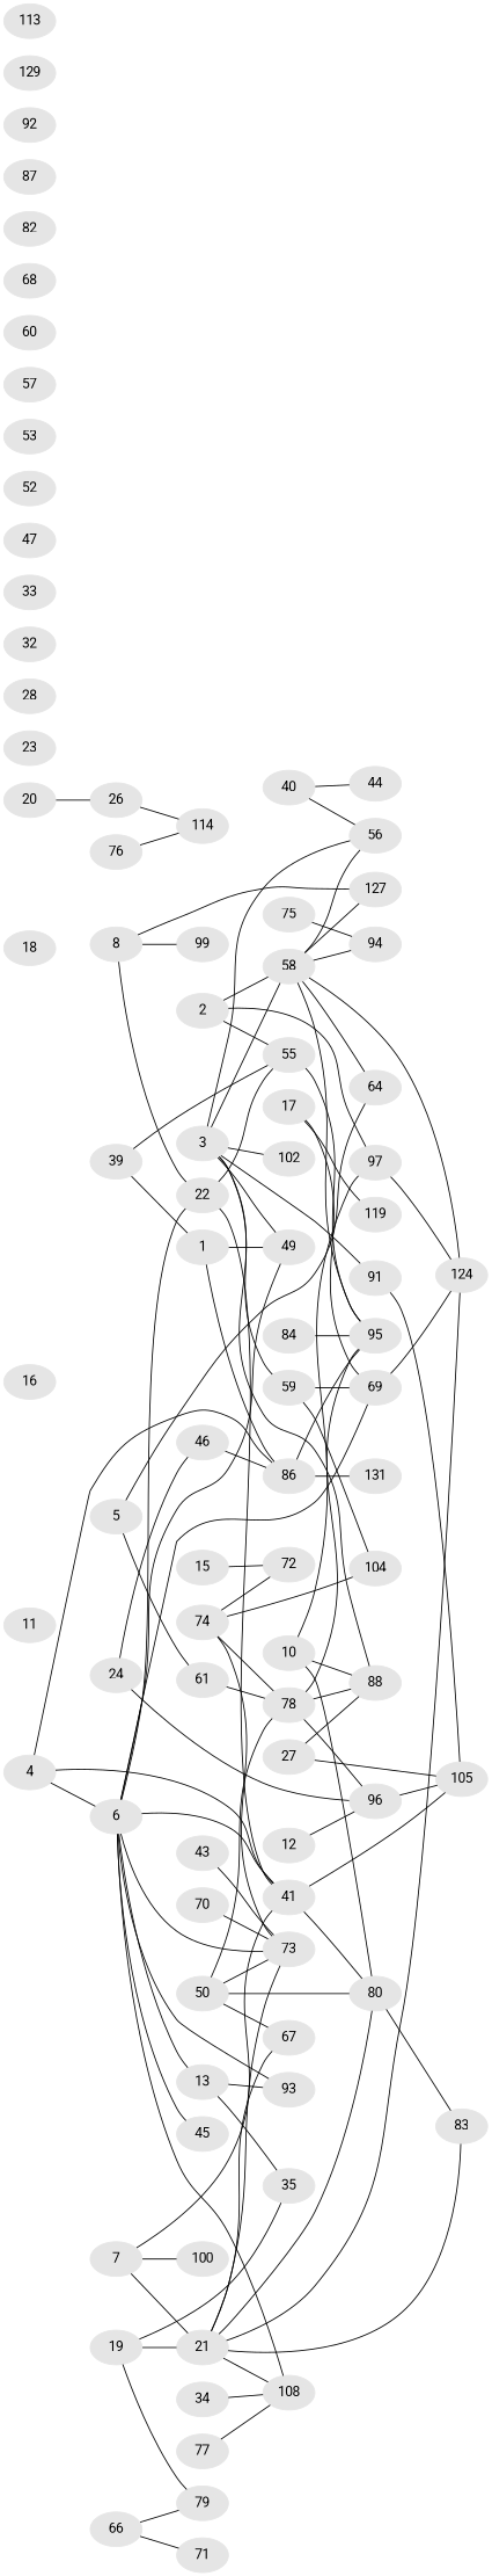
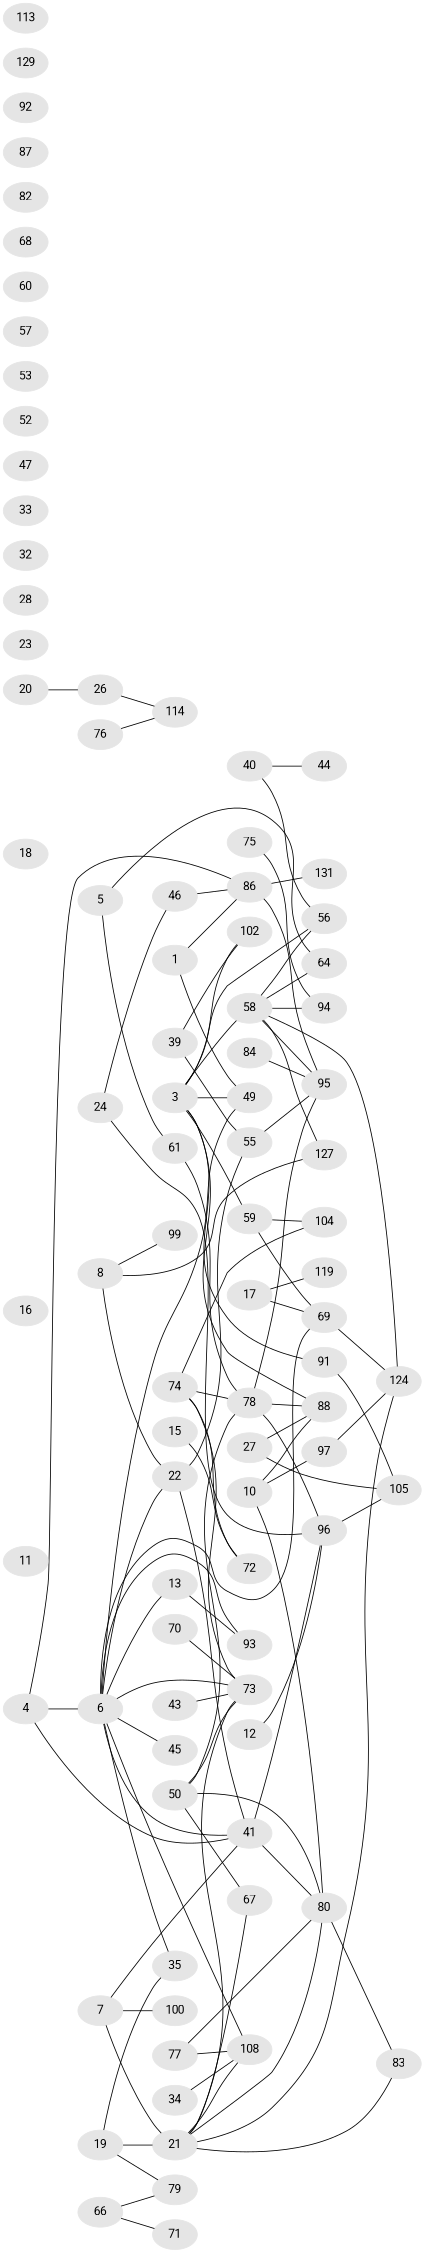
  graph {
    fontname=Roboto
    rankdir=LR
    node [color=gray90 fontname=Roboto style=filled]
    edge [fontname=Roboto]
    1 [super="+130"]
    n2 [label=49]
    86
    95
    131
-   2 [super="+115"]
    n7 [label=58 super="+81"]
    55
    97 [super="+101"]
    56 [super="+129"]
    64 [super="+110"]
    127
    124
    94
    3 [super="+58+49"]
    59
    88
    91
    102
    69
    104 [super="+116"]
    105 [super="+106"]
    6 [super="+122+54+29+30+98"]
    41 [super="+46"]
    13 [super="+112"]
    22
    35 [super="+36"]
    45
    73 [super="+74"]
    93
    108
    4
    80
    96
    5
    61
    78 [super="+85"]
    7 [super="+9"]
    21 [super="+103+31+25"]
    100
    67
    83
    8 [super="+89"]
    99
    10 [super="+121"]
    11
    12
    n48 [label=74 super="+111+128"]
    72
    15
    16 [super="+125"]
    17
    119
    18
    19 [super="+63"]
    79
    20
    26
    114
    23
    24 [super="+132"]
    n62 [label=46]
    27 [super="+118"]
    28
    32
    33
    34
    39 [super="+126"]
    44 [super="+107"]
    40
    43
    47
    50
    52
    53
    57
    60
    66
    71
    68
    70
    75
    76
    77
    82
    84
    87
    92
    n89 [label=129]
    113
    1 -- n2
    1 -- 86
    86 -- 95
    86 -- 131
-   2 -- n7
-   2 -- 55
-   2 -- 97
    n7 -- 95
    n7 -- 56
    n7 -- 64
    n7 -- 127
    n7 -- 124
    n7 -- 94
    55 -- 95
    97 -- 124
    3 -- n2
    3 -- n7
    3 -- 56
    3 -- 59
    3 -- 88
    3 -- 91
    3 -- 102
    59 -- 69
    59 -- 104
    91 -- 105
    69 -- 124
    6 -- n2
    6 -- 69
    6 -- 41 [weight=3]
    6 -- 13
    6 -- 22
-   13 -- 35
+   6 -- 35
    6 -- 45
    6 -- 73
    6 -- 93
    6 -- 108
    41 -- 80
-   41 -- 105
+   41 -- 96
    13 -- 93
    22 -- 55
    22 -- 41
    4 -- 86
    4 -- 6
    4 -- 41
    80 -- 83
    96 -- 105
    5 -- 64
    5 -- 61
    61 -- 78
    78 -- 95
    78 -- 88
    78 -- 96
    7 -- 41
    7 -- 21
    7 -- 100
    21 -- 124
    21 -- 73
    21 -- 108
    21 -- 80
    21 -- 67
    21 -- 83
    8 -- 127
    8 -- 22
    8 -- 99
    10 -- 97
    10 -- 88
    10 -- 80
    12 -- 96
    n48 -- 104
    n48 -- 73
    n48 -- 78
    n48 -- 72
    15 -- 72
    17 -- 69
    17 -- 119
    19 -- 35
    19 -- 21 [weight=2]
    19 -- 79
    20 -- 26
    26 -- 114
    24 -- 96
    24 -- n62
    n62 -- 86
    27 -- 88
    27 -- 105
    34 -- 108
    39 -- 55
-   39 -- 1
+   39 -- 102
    40 -- 56
    40 -- 44
    43 -- 73
    50 -- 73
    50 -- 80
    50 -- 78
    50 -- 67
    66 -- 79
    66 -- 71
    70 -- 73
    75 -- 94
    76 -- 114
    77 -- 108
+   77 -- 80
    84 -- 95
  }
